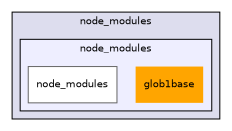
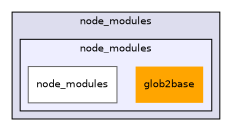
  digraph {
    compound=true
    node [fontname=Helvetica fontsize=10 style=filled]
-   n1 [label=glob1base shape=plaintext fillcolor=orange color=blue]
+   n1 [label=glob2base shape=plaintext fillcolor=orange color=blue]
    n2 [color=gray40 fillcolor=white label=node_modules shape=box]
    subgraph cluster_1 {
      bgcolor="#ddddee"
      fontname=Helvetica
      fontsize=10
      label=node_modules
      pencolor=black
      subgraph cluster_2 {
        bgcolor="#eeeeff"
        fontname=Helvetica
        fontsize=10
        pencolor=black
        n1
        n2
      }
    }
  }
